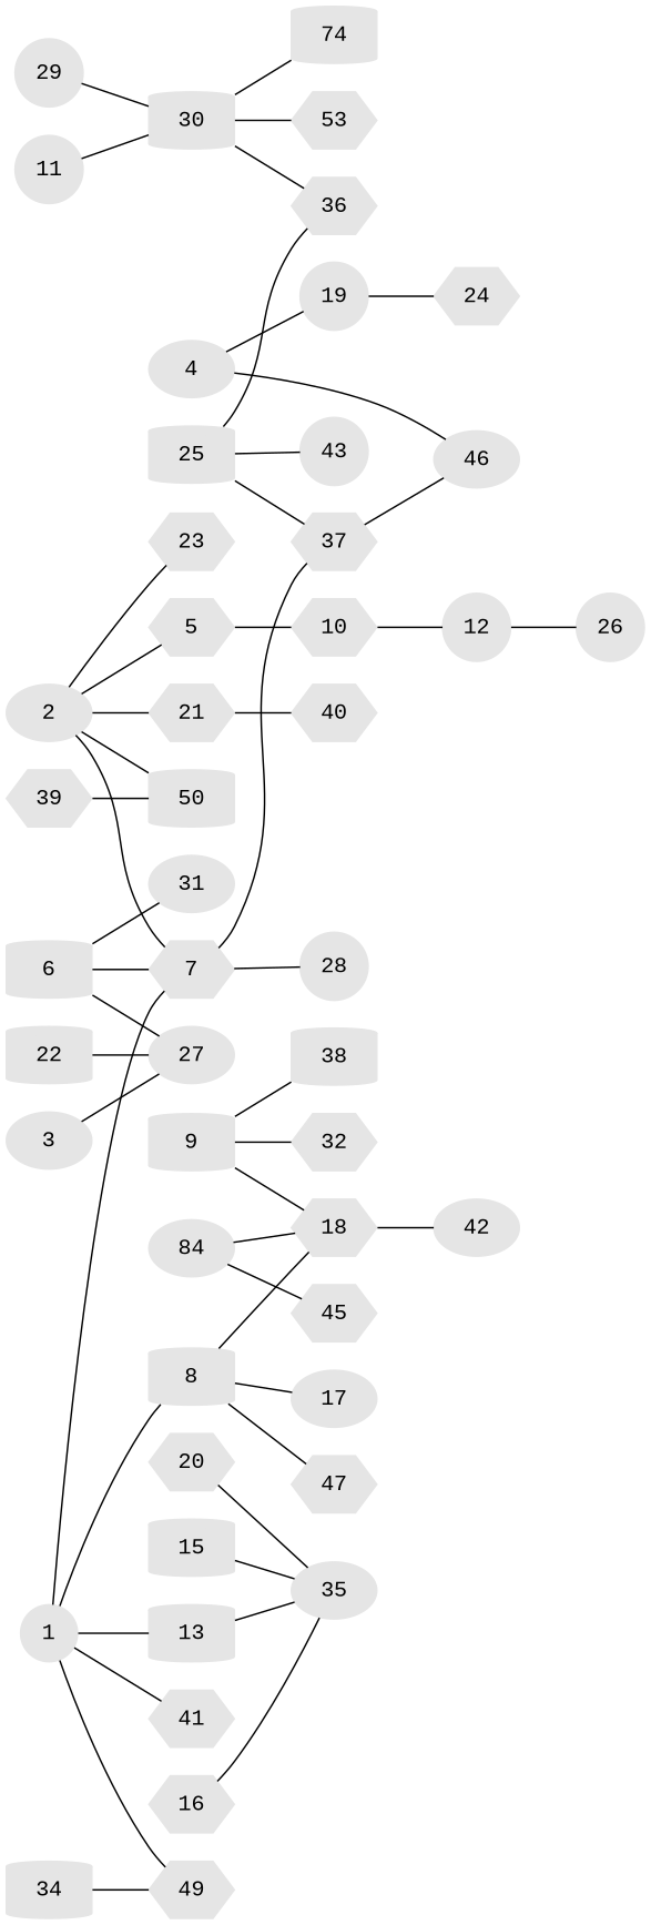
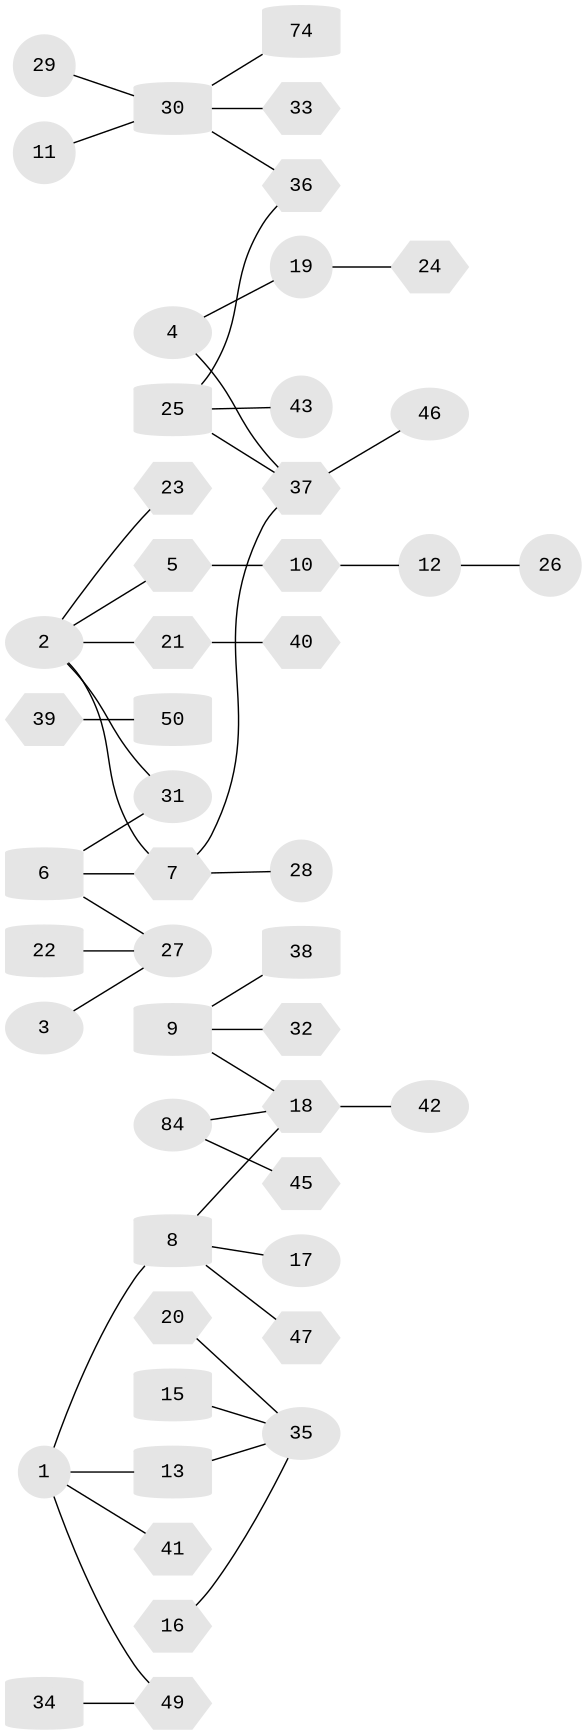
  graph {
    fontname="Liberation Mono"
    rankdir=LR
    node [color=gray90 fontname="Liberation Mono" shape=hexagon style=filled]
    edge [fontname="Liberation Mono" weight=1.0]
    1 [shape=circle]
    7
    8 [shape=cylinder]
    13 [shape=cylinder]
    41
    49
    28 [shape=circle]
    37
    17 [shape=ellipse]
    18
    47
    35 [shape=ellipse]
    2 [shape=ellipse]
    5
    21
    23
    50 [shape=cylinder]
    10
    40
    3 [shape=ellipse]
    27 [shape=ellipse]
    4 [shape=ellipse]
    19 [shape=circle]
    46 [shape=ellipse]
    24
    12 [shape=circle]
    6 [shape=cylinder]
    31 [shape=ellipse]
    42 [shape=ellipse]
    9 [shape=cylinder]
    32
    38 [shape=cylinder]
    26 [shape=circle]
    11 [shape=circle]
    30 [shape=cylinder]
    36
-   33 [label=53]
+   33
    n38 [label=74 shape=cylinder]
    n39 [label=84 shape=ellipse]
    45
    15 [shape=cylinder]
    16
    20
    22 [shape=cylinder]
    25 [shape=cylinder]
    43 [shape=circle]
    29 [shape=circle]
    34 [shape=cylinder]
    39
-   1 -- 7
    1 -- 8
    1 -- 13
    1 -- 41
    1 -- 49
    7 -- 28
    7 -- 37
    8 -- 17
    8 -- 18
    8 -- 47
    13 -- 35
    37 -- 46
    18 -- 42
    2 -- 7
    2 -- 5
    2 -- 21
    2 -- 23
-   2 -- 50
+   2 -- 31
    5 -- 10
    21 -- 40
    10 -- 12
    3 -- 27
    4 -- 19
-   4 -- 46
+   4 -- 37
    19 -- 24
    12 -- 26
    6 -- 7
    6 -- 27
    6 -- 31
    9 -- 18
    9 -- 32
    9 -- 38
    11 -- 30
    30 -- 36
    30 -- 33
    30 -- n38
    n39 -- 18
    n39 -- 45
    15 -- 35
    16 -- 35
    20 -- 35
    22 -- 27
    25 -- 37
    25 -- 36
    25 -- 43
    29 -- 30
    34 -- 49
    39 -- 50
  }
